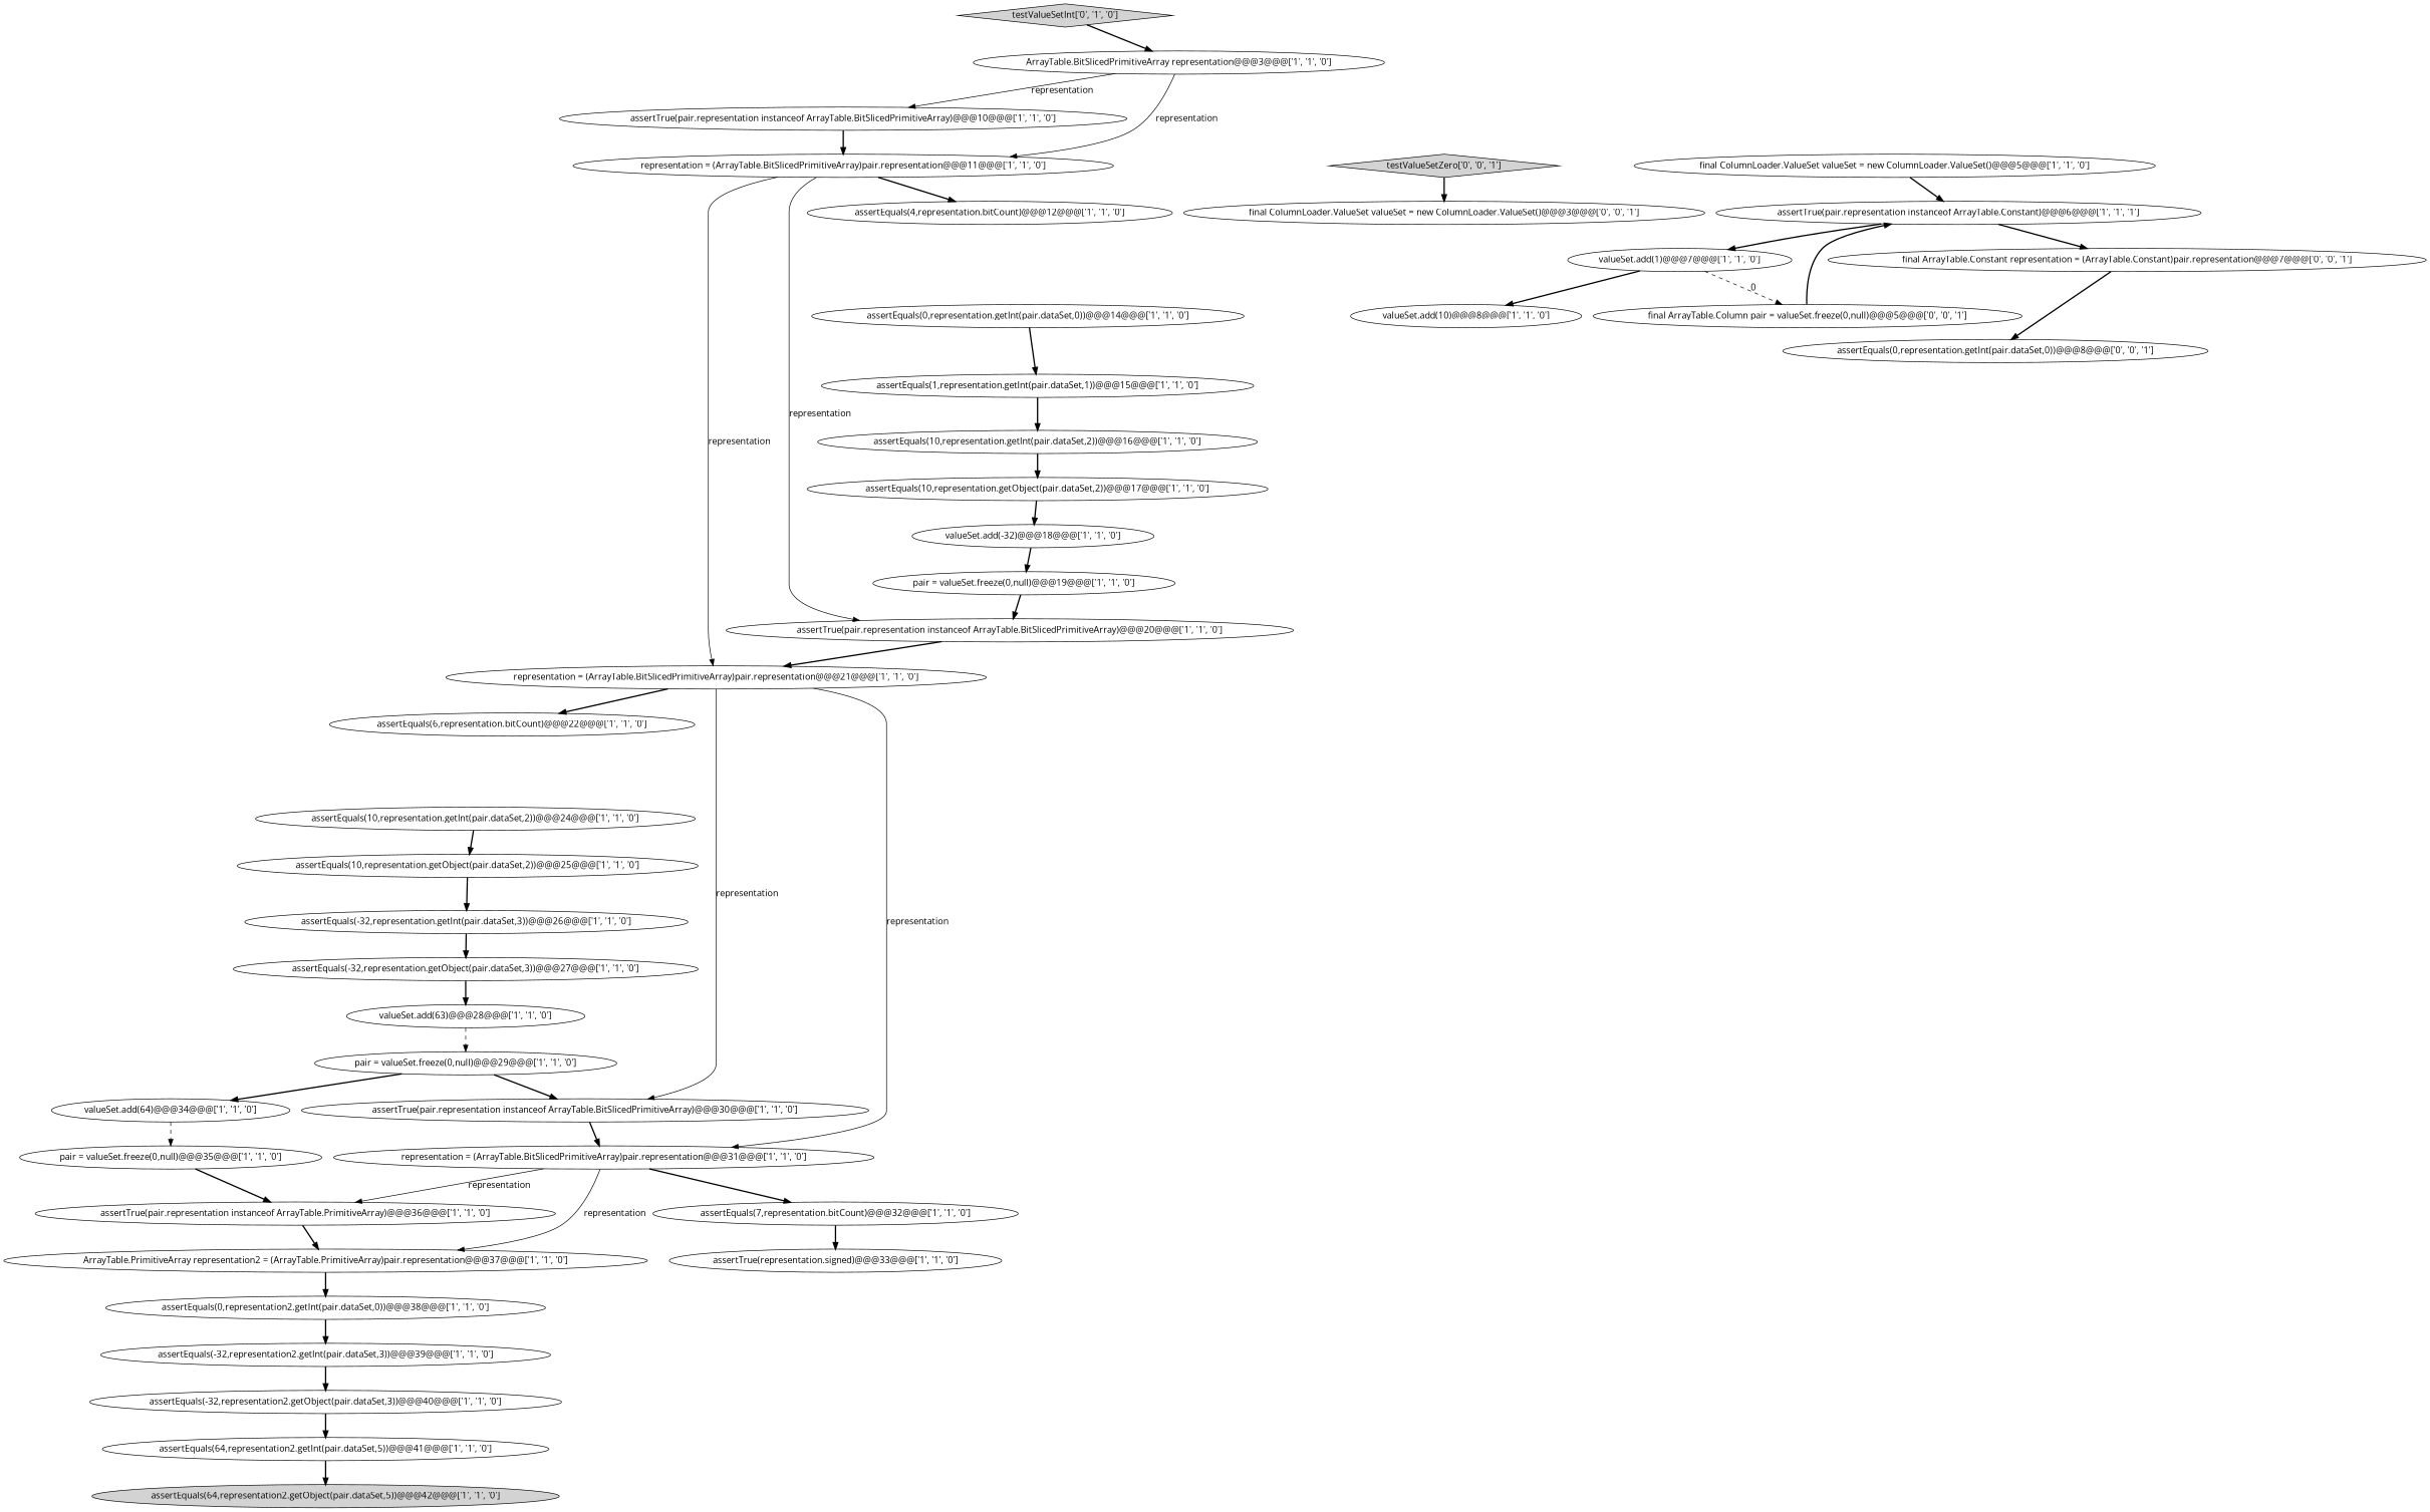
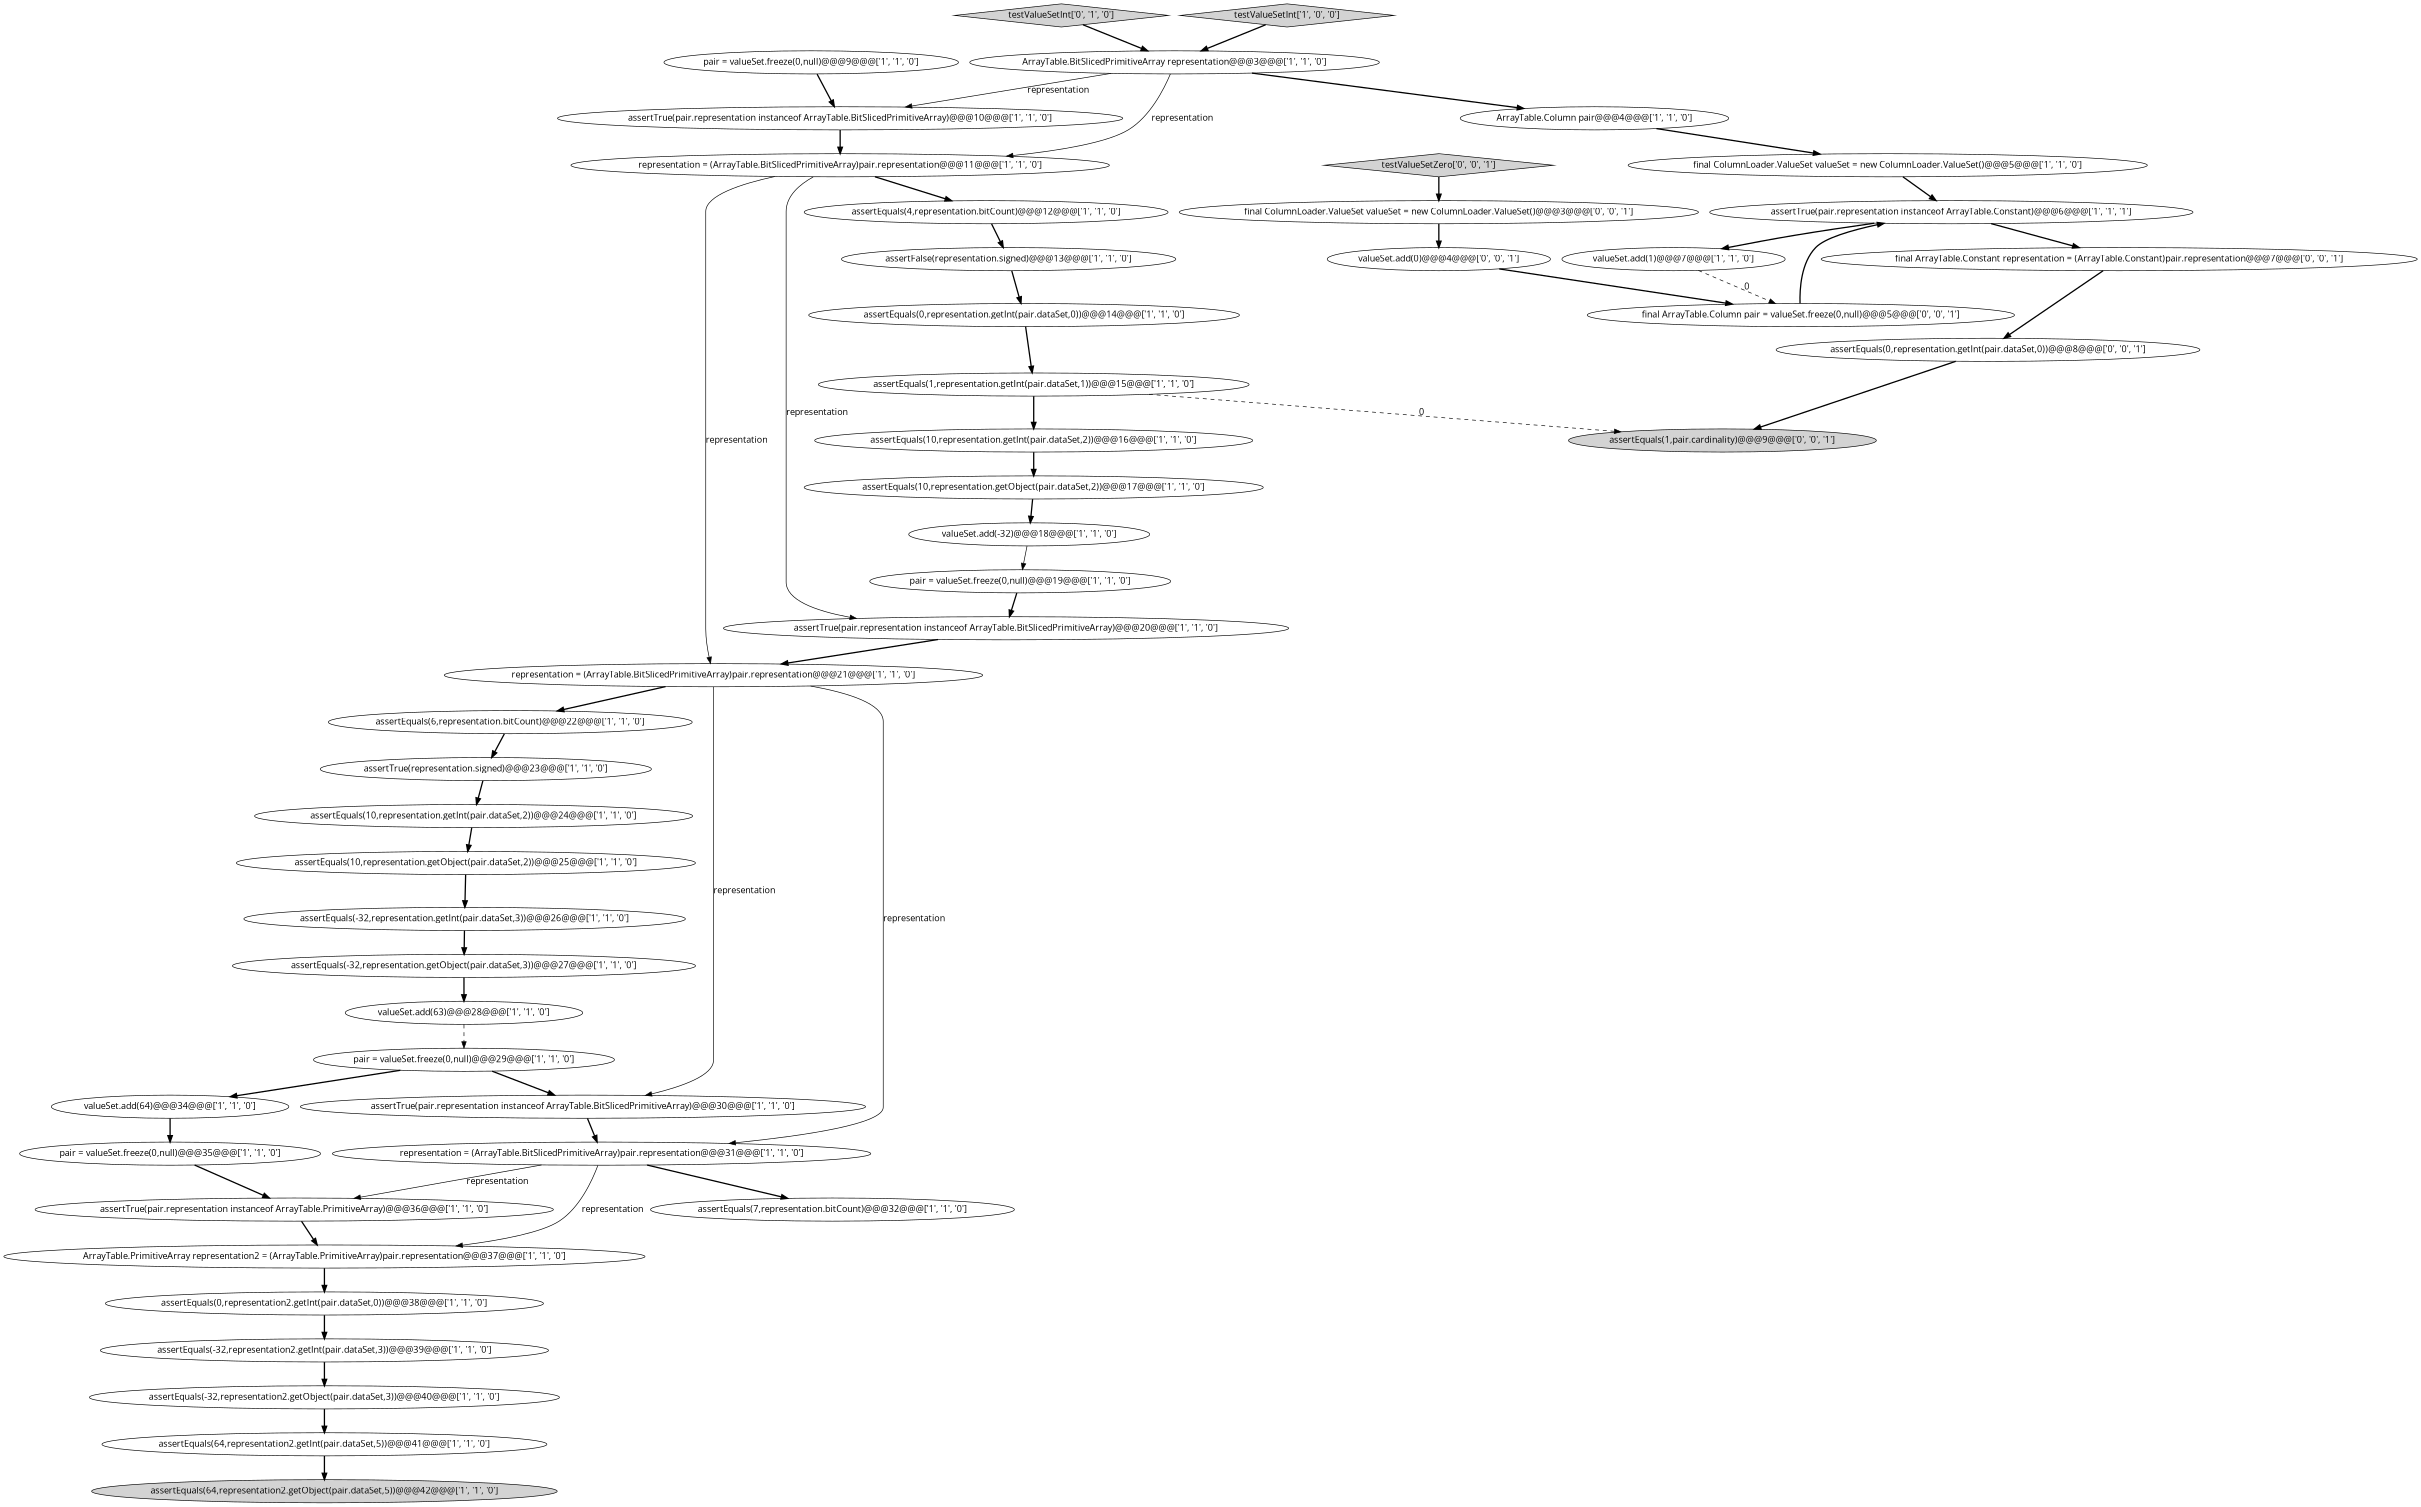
  digraph {
    fontname="Open Sans"
    node [fillcolor=white fontname="Open Sans" shape=ellipse style=filled]
    edge [fontname="Open Sans" style=bold]
    n1 [label="assertEquals(10,representation.getInt(pair.dataSet,2))@@@16@@@['1', '1', '0']"]
    n2 [label="assertEquals(10,representation.getObject(pair.dataSet,2))@@@17@@@['1', '1', '0']"]
    n3 [label="valueSet.add(-32)@@@18@@@['1', '1', '0']"]
    n4 [label="final ArrayTable.Constant representation = (ArrayTable.Constant)pair.representation@@@7@@@['0', '0', '1']"]
    n5 [label="assertEquals(0,representation.getInt(pair.dataSet,0))@@@8@@@['0', '0', '1']"]
+   n6 [fillcolor=lightgray label="assertEquals(1,pair.cardinality)@@@9@@@['0', '0', '1']"]
    n7 [label="assertTrue(pair.representation instanceof ArrayTable.BitSlicedPrimitiveArray)@@@30@@@['1', '1', '0']"]
    n8 [label="representation = (ArrayTable.BitSlicedPrimitiveArray)pair.representation@@@31@@@['1', '1', '0']"]
    n9 [label="assertTrue(pair.representation instanceof ArrayTable.PrimitiveArray)@@@36@@@['1', '1', '0']"]
    n10 [label="assertEquals(7,representation.bitCount)@@@32@@@['1', '1', '0']"]
    n11 [label="ArrayTable.PrimitiveArray representation2 = (ArrayTable.PrimitiveArray)pair.representation@@@37@@@['1', '1', '0']"]
    n12 [label="assertEquals(10,representation.getObject(pair.dataSet,2))@@@25@@@['1', '1', '0']"]
    n13 [label="assertEquals(-32,representation.getInt(pair.dataSet,3))@@@26@@@['1', '1', '0']"]
    n14 [label="assertEquals(-32,representation.getObject(pair.dataSet,3))@@@27@@@['1', '1', '0']"]
    n15 [label="representation = (ArrayTable.BitSlicedPrimitiveArray)pair.representation@@@21@@@['1', '1', '0']"]
    n16 [label="assertEquals(6,representation.bitCount)@@@22@@@['1', '1', '0']"]
+   n17 [label="assertTrue(representation.signed)@@@23@@@['1', '1', '0']"]
    n18 [label="assertTrue(pair.representation instanceof ArrayTable.BitSlicedPrimitiveArray)@@@10@@@['1', '1', '0']"]
    n19 [label="representation = (ArrayTable.BitSlicedPrimitiveArray)pair.representation@@@11@@@['1', '1', '0']"]
    n20 [label="assertEquals(4,representation.bitCount)@@@12@@@['1', '1', '0']"]
    n21 [label="assertTrue(pair.representation instanceof ArrayTable.BitSlicedPrimitiveArray)@@@20@@@['1', '1', '0']"]
    n22 [label="assertEquals(0,representation.getInt(pair.dataSet,0))@@@14@@@['1', '1', '0']"]
    n23 [label="assertEquals(1,representation.getInt(pair.dataSet,1))@@@15@@@['1', '1', '0']"]
    n24 [label="assertEquals(-32,representation2.getObject(pair.dataSet,3))@@@40@@@['1', '1', '0']"]
    n25 [label="assertEquals(64,representation2.getInt(pair.dataSet,5))@@@41@@@['1', '1', '0']"]
    n26 [fillcolor=lightgray label="assertEquals(64,representation2.getObject(pair.dataSet,5))@@@42@@@['1', '1', '0']"]
    n27 [label="assertEquals(10,representation.getInt(pair.dataSet,2))@@@24@@@['1', '1', '0']"]
    n28 [fillcolor=lightgray label="testValueSetInt['0', '1', '0']" shape=diamond]
    n29 [label="ArrayTable.BitSlicedPrimitiveArray representation@@@3@@@['1', '1', '0']"]
+   n30 [label="ArrayTable.Column pair@@@4@@@['1', '1', '0']"]
+   n31 [label="assertFalse(representation.signed)@@@13@@@['1', '1', '0']"]
    n32 [label="assertEquals(-32,representation2.getInt(pair.dataSet,3))@@@39@@@['1', '1', '0']"]
    n33 [label="pair = valueSet.freeze(0,null)@@@29@@@['1', '1', '0']"]
    n34 [label="valueSet.add(64)@@@34@@@['1', '1', '0']"]
    n35 [label="pair = valueSet.freeze(0,null)@@@35@@@['1', '1', '0']"]
    n36 [label="valueSet.add(63)@@@28@@@['1', '1', '0']"]
    n37 [label="pair = valueSet.freeze(0,null)@@@19@@@['1', '1', '0']"]
-   n38 [label="assertTrue(representation.signed)@@@33@@@['1', '1', '0']"]
    n39 [label="assertEquals(0,representation2.getInt(pair.dataSet,0))@@@38@@@['1', '1', '0']"]
    n40 [label="final ColumnLoader.ValueSet valueSet = new ColumnLoader.ValueSet()@@@5@@@['1', '1', '0']"]
    n41 [label="assertTrue(pair.representation instanceof ArrayTable.Constant)@@@6@@@['1', '1', '1']"]
    n42 [label="valueSet.add(1)@@@7@@@['1', '1', '0']"]
    n43 [label="final ColumnLoader.ValueSet valueSet = new ColumnLoader.ValueSet()@@@3@@@['0', '0', '1']"]
+   n44 [label="valueSet.add(0)@@@4@@@['0', '0', '1']"]
    n45 [label="final ArrayTable.Column pair = valueSet.freeze(0,null)@@@5@@@['0', '0', '1']"]
    n46 [fillcolor=lightgray label="testValueSetZero['0', '0', '1']" shape=diamond]
-   n47 [label="valueSet.add(10)@@@8@@@['1', '1', '0']"]
+   n48 [fillcolor=lightgray label="testValueSetInt['1', '0', '0']" shape=diamond]
+   n49 [label="pair = valueSet.freeze(0,null)@@@9@@@['1', '1', '0']"]
    n1 -> n2
    n2 -> n3
-   n3 -> n37
+   n3 -> n37 [style=solid]
    n4 -> n5
+   n5 -> n6
    n7 -> n8
    n8 -> n9 [label=representation style=solid]
    n8 -> n10
    n8 -> n11 [label=representation style=solid]
    n9 -> n11
-   n10 -> n38
    n11 -> n39
    n12 -> n13
    n13 -> n14
    n14 -> n36
    n15 -> n7 [label=representation style=solid]
    n15 -> n8 [label=representation style=solid]
    n15 -> n16
+   n16 -> n17
+   n17 -> n27
    n18 -> n19
    n19 -> n15 [label=representation style=solid]
    n19 -> n20
    n19 -> n21 [label=representation style=solid]
+   n20 -> n31
    n21 -> n15
    n22 -> n23
    n23 -> n1
+   n23 -> n6 [label=0 style=dashed]
    n24 -> n25
    n25 -> n26
    n27 -> n12
    n28 -> n29
    n29 -> n18 [label=representation style=solid]
    n29 -> n19 [label=representation style=solid]
+   n29 -> n30
+   n30 -> n40
+   n31 -> n22
    n32 -> n24
    n33 -> n7
    n33 -> n34
-   n34 -> n35 [style=dashed]
+   n34 -> n35
    n35 -> n9
    n36 -> n33 [style=dashed]
    n37 -> n21
    n39 -> n32
    n40 -> n41
    n41 -> n4
    n41 -> n42
    n42 -> n45 [label=0 style=dashed]
-   n42 -> n47
+   n43 -> n44
+   n44 -> n45
    n45 -> n41
    n46 -> n43
+   n48 -> n29
+   n49 -> n18
  }
